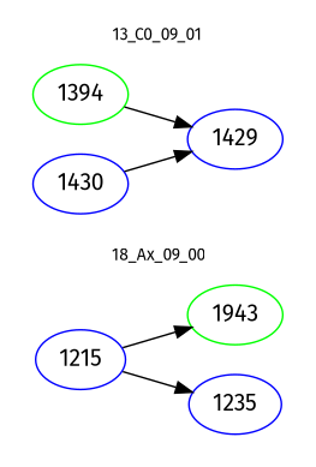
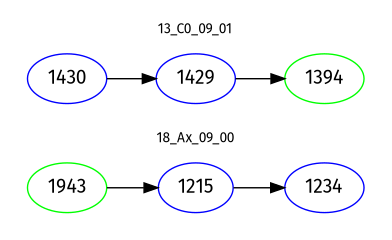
  digraph {
    fontname="Fira Sans"
    rankdir=LR
    node [color=blue fontname="Fira Sans"]
    edge [color=black fontname="Fira Sans"]
    n1 [label=1215]
-   n2 [label=1235]
+   n2 [label=1234]
    n3 [color=green label=1943]
    n4 [label=1429]
    n5 [color=green label=1394]
    n6 [label=1430]
    subgraph cluster_1 {
      color=white
      fontsize=10
      label="18_Ax_09_00"
      n1
      n2
      n3
    }
    subgraph cluster_2 {
      color=white
      fontsize=10
      label="13_C0_09_01"
      n4
      n5
      n6
    }
    n1 -> n2
-   n1 -> n3
-   n5 -> n4
+   n3 -> n1
+   n4 -> n5
    n6 -> n4
  }
